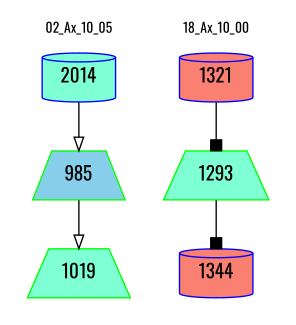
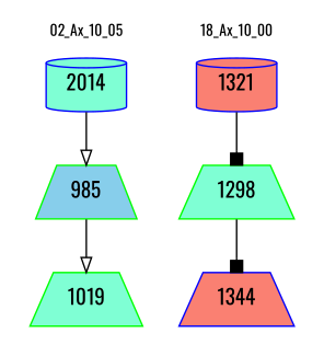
  digraph {
    fontname=Oswald
    node [color=blue fillcolor=aquamarine fontname=Oswald shape=trapezium style=filled]
    edge [arrowhead=onormal color=black fontname=Oswald]
    n1 [label=2014 shape=cylinder]
    n2 [color=green fillcolor=skyblue label=985]
    n3 [color=green label=1019]
    n4 [fillcolor=salmon label=1321 shape=cylinder]
-   n5 [color=green label=1293]
-   n6 [fillcolor=salmon label=1344 shape=cylinder]
+   n5 [color=green label=1298]
+   n6 [fillcolor=salmon label=1344]
    subgraph cluster_1 {
      color=white
      fontsize=10
      label="02_Ax_10_05"
      n1
      n2
      n3
    }
    subgraph cluster_2 {
      color=white
      fontsize=10
      label="18_Ax_10_00"
      n4
      n5
      n6
    }
    n1 -> n2
    n2 -> n3
    n4 -> n5 [arrowhead=box]
    n5 -> n6 [arrowhead=box]
  }
